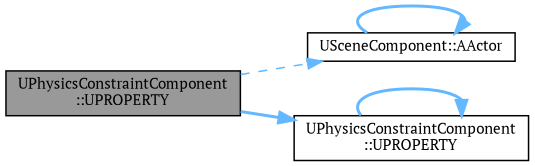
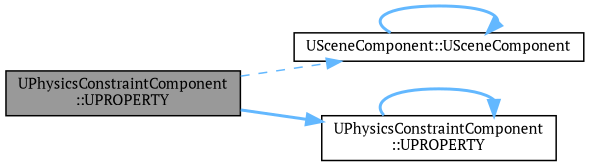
  digraph {
    rankdir=LR
    fontname="PT Serif"
    node [color=black fillcolor=white fontname="PT Serif" fontsize=10 shape=box style=filled]
    edge [color=steelblue1 fontname="PT Serif" fontsize=10 labelfontname=Helvetica labelfontsize=10 style=bold]
    n1 [fillcolor=grey60 fontcolor=black height=0.2 label="UPhysicsConstraintComponent\l::UPROPERTY" width=0.4]
-   n2 [height=0.2 label="USceneComponent::AActor" width=0.4]
+   n2 [height=0.2 label="USceneComponent::USceneComponent" width=0.4]
    n3 [height=0.2 label="UPhysicsConstraintComponent\l::UPROPERTY" width=0.4]
    n1 -> n2 [style=dashed]
    n1 -> n3
    n2 -> n2
    n3 -> n3
  }
